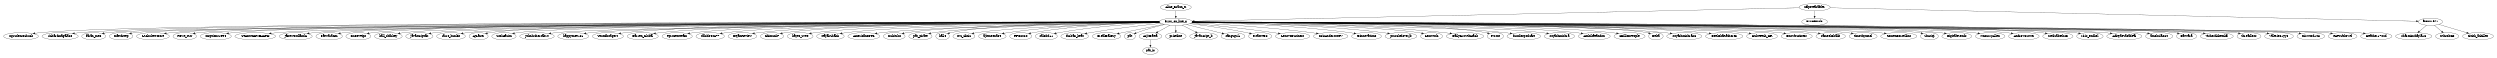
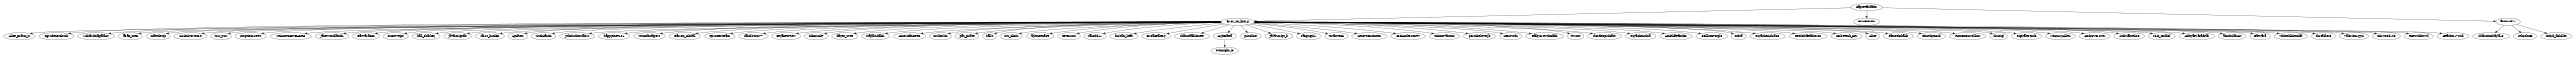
  digraph {
    rankdir=TB
    n1 [label=KapotTarafder]
    n2 [label=error_on_line_8]
    n3 [label=BruceKrol3]
    n4 [label=atonu1971]
    n5 [label=Alice_Braun_X]
    n6 [label=ngrudensschuck]
    n7 [label=richardmagala20]
    n8 [label=faran_m93]
    n9 [label=mattdstep]
    n10 [label=LSchulteMoore]
-   n11 [label=PEWI_ISU]
+   n11 [label=ISU_ISU]
    n12 [label=moptions1994]
    n13 [label=STAUNCHWEALTH]
    n14 [label=JaneWoodland6]
    n15 [label=BatwaraCm]
    n16 [label=CSDevTips]
    n17 [label=hall_sharkey]
    n18 [label=javascriptflx]
    n19 [label=zarro_hunkin]
    n20 [label=AJLauer]
    n21 [label=ZoolHazim]
    n22 [label=Johnluthersabr4]
    n23 [label=happyme9181]
    n24 [label=YoumassageM]
    n25 [label=Darren_Global]
    n26 [label=eprocentteam]
    n27 [label=zahid040677]
    n28 [label=DejanReview]
    n29 [label=Chimunk7]
    n30 [label=hayes_uvee]
    n31 [label=NajahShakir]
    n32 [label=AmericansBTC]
    n33 [label=muhitrhn]
    n34 [label=pat_pirate]
    n35 [label=hall4]
    n36 [label=cvc_clinic]
    n37 [label=ajitmeena89]
    n38 [label=RPQ2020]
    n39 [label=saksbd11]
    n40 [label=durban_heat]
    n41 [label=BreakBakery]
-   n42 [label=pat]
+   n42 [label=sharmaabhineet]
    n43 [label=ArjitBatta]
    n44 [label=priceline]
    n45 [label=JavaScript_b]
    n46 [label=sangugul1]
    n47 [label=ertanve58]
    n48 [label=LenovoBusiness]
    n49 [label=KrisAndersonTV]
    n50 [label=t3innovations]
    n51 [label=porscheloverjb]
    n52 [label=Lenovodc]
    n53 [label=DailyGrowthHack]
    n54 [label=evrsnt]
    n55 [label=dundiespodcast]
    n56 [label=suyashmishra]
    n57 [label=AmbikaTandon]
    n58 [label="6BillionPeople"]
    n59 [label=Delta]
    n60 [label=suyashmishra23]
    n61 [label=DeekshaRathore3]
    n62 [label=Hub4Tech_HR]
-   n63 [label=Enowbusiness]
+   n63 [label=Alice]
    n64 [label=sameekshakh]
    n65 [label=timothymnel]
    n66 [label=RomenBorsellino]
    n67 [label=zhusiqi]
    n68 [label=DigitalTrends]
    n69 [label=MccurryAllen]
    n70 [label=Andr3w8rown]
    n71 [label=zoelizabeth25]
    n72 [label=riris_endhel]
    n73 [label=AdityaPrasadPai]
    n74 [label=amshula264]
    n75 [label=Batwara]
    n76 [label=visheshkhemka]
    n77 [label=threadless]
    n78 [label=Valerie31yy8]
    n79 [label=mirwood148]
    n80 [label=PATSYbbsWd]
    n81 [label=Heather170ud]
    n82 [label=sharminshayla13]
    n83 [label=UthsobCB]
    n84 [label=nitish_achilles]
-   n85 [label=pat_io]
+   n85 [label=twinsight_io]
    n1 -> n2
    n1 -> n3
    n1 -> n4
-   n5 -> n2
+   n2 -> n5
    n2 -> n6
    n2 -> n7
    n2 -> n8
    n2 -> n9
    n2 -> n10
    n2 -> n11
    n2 -> n12
    n2 -> n13
    n2 -> n14
    n2 -> n15
    n2 -> n16
    n2 -> n17
    n2 -> n18
    n2 -> n19
    n2 -> n20
    n2 -> n21
    n2 -> n22
    n2 -> n23
    n2 -> n24
    n2 -> n25
    n2 -> n26
    n2 -> n27
    n2 -> n28
    n2 -> n29
    n2 -> n30
    n2 -> n31
    n2 -> n32
    n2 -> n33
    n2 -> n34
    n2 -> n35
    n2 -> n36
    n2 -> n37
    n2 -> n38
    n2 -> n39
    n2 -> n40
    n2 -> n41
    n2 -> n42
    n2 -> n43
    n2 -> n44
    n2 -> n45
    n2 -> n46
    n2 -> n47
    n2 -> n48
    n2 -> n49
    n2 -> n50
    n2 -> n51
    n2 -> n52
    n2 -> n53
    n2 -> n54
    n2 -> n55
    n2 -> n56
    n2 -> n57
    n2 -> n58
    n2 -> n59
    n2 -> n60
    n2 -> n61
    n2 -> n62
    n2 -> n63
    n2 -> n64
    n2 -> n65
    n2 -> n66
    n2 -> n67
    n2 -> n68
    n2 -> n69
    n2 -> n70
    n2 -> n71
    n2 -> n72
    n2 -> n73
    n2 -> n74
    n2 -> n75
    n2 -> n76
    n2 -> n77
    n2 -> n78
    n2 -> n79
    n2 -> n80
    n2 -> n81
    n4 -> n82
    n4 -> n83
    n4 -> n84
    n43 -> n85
  }
